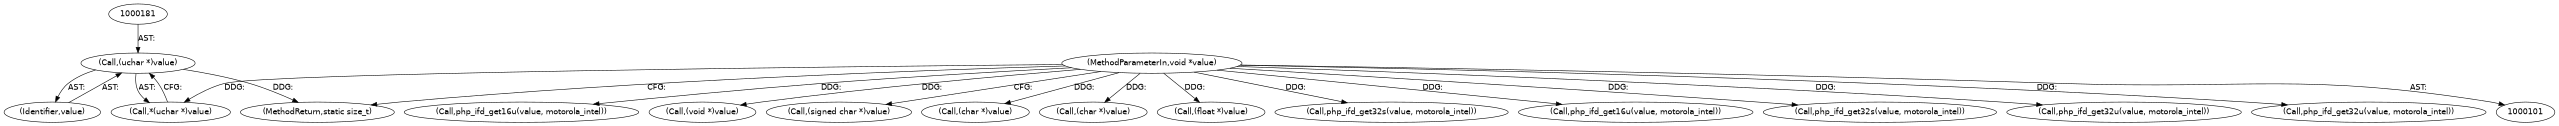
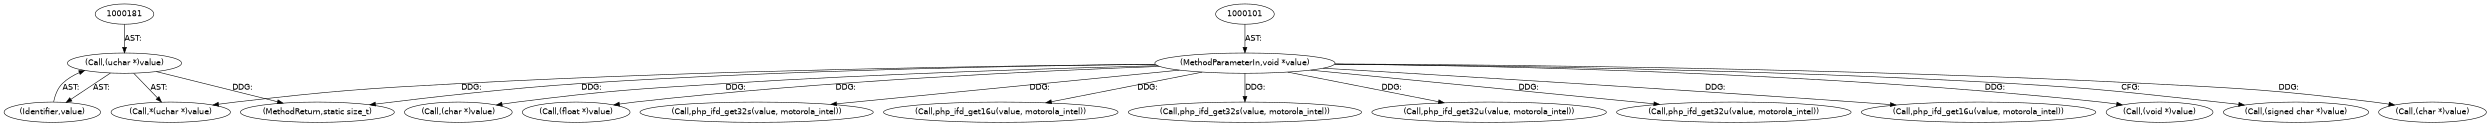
  digraph {
    fontname="DejaVu Sans"
    node [fontname="DejaVu Sans"]
    edge [fontname="DejaVu Sans"]
    n1 [label="(Call,(uchar *)value)"]
    n2 [label="(Identifier,value)"]
    n3 [label="(Call,*(uchar *)value)"]
    n4 [label="(MethodReturn,static size_t)"]
    n5 [label="(MethodParameterIn,void *value)"]
    n6 [label="(Call,php_ifd_get16u(value, motorola_intel))"]
    n7 [label="(Call,(void *)value)"]
    n8 [label="(Call,(signed char *)value)"]
    n9 [label="(Call,(char *)value)"]
    n10 [label="(Call,(char *)value)"]
    n11 [label="(Call,(float *)value)"]
    n12 [label="(Call,php_ifd_get32s(value, motorola_intel))"]
    n13 [label="(Call,php_ifd_get16u(value, motorola_intel))"]
    n14 [label="(Call,php_ifd_get32s(value, motorola_intel))"]
    n15 [label="(Call,php_ifd_get32u(value, motorola_intel))"]
    n16 [label="(Call,php_ifd_get32u(value, motorola_intel))"]
    1000101
    n18 [label=1000181]
    n1 -> n2 [label="AST: "]
    n1 -> n3 [label="AST: "]
    n1 -> n4 [label="DDG: "]
    n2 -> n1 [label="AST: "]
-   n3 -> n1 [label="CFG: "]
    n5 -> n3 [label="DDG: "]
-   n5 -> n4 [label="CFG: "]
+   n5 -> n4 [label="DDG: "]
    n5 -> n6 [label="DDG: "]
    n5 -> n7 [label="DDG: "]
    n5 -> n8 [label="CFG: "]
    n5 -> n9 [label="DDG: "]
    n5 -> n10 [label="DDG: "]
    n5 -> n11 [label="DDG: "]
    n5 -> n12 [label="DDG: "]
    n5 -> n13 [label="DDG: "]
    n5 -> n14 [label="DDG: "]
    n5 -> n15 [label="DDG: "]
    n5 -> n16 [label="DDG: "]
-   n5 -> 1000101 [label="AST: "]
+   1000101 -> n5 [label="AST: "]
    n18 -> n1 [label="AST: "]
  }
